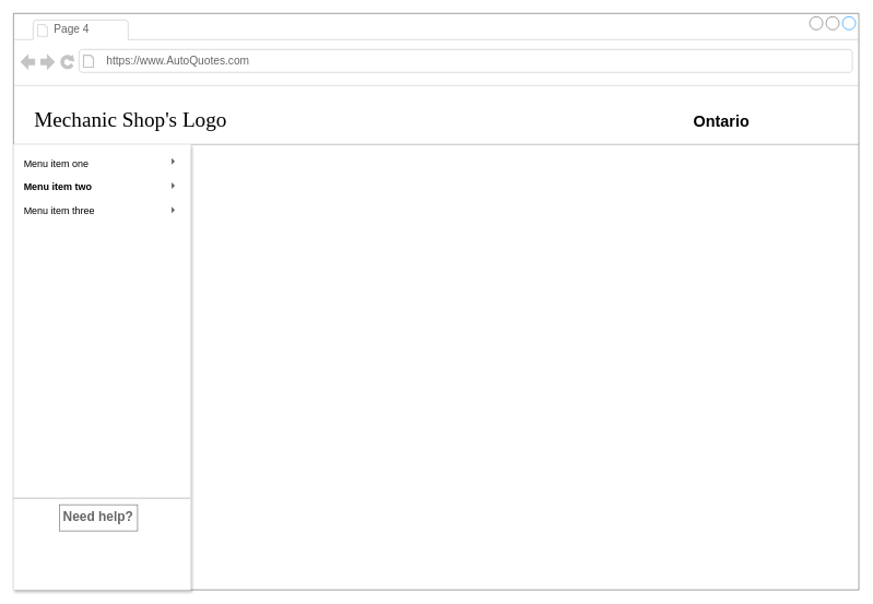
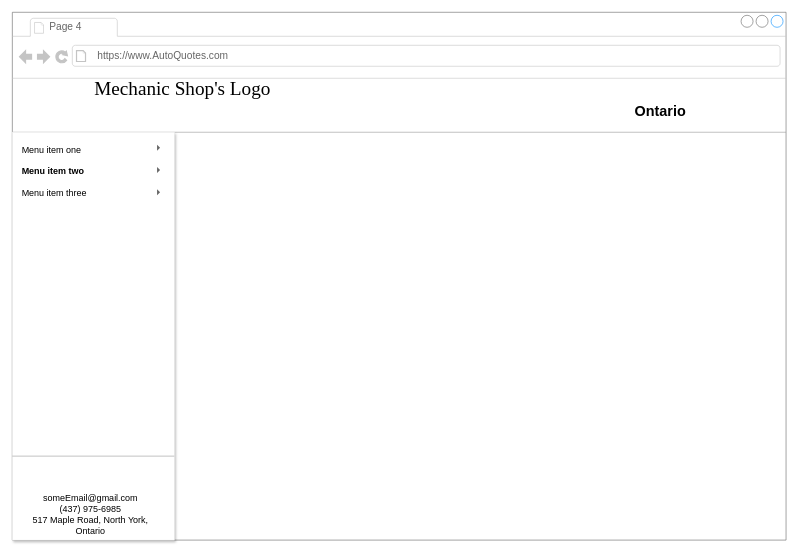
  <mxCell id="0" />
  <mxCell id="1" parent="0" />
  <mxCell id="2" value="" style="strokeWidth=1;shadow=0;dashed=0;align=left;html=1;shape=mxgraph.mockup.containers.browserWindow;rSize=0;strokeColor=#666666;mainText=,;recursiveResize=0;rounded=0;labelBackgroundColor=none;fontFamily=Verdana;fontSize=12" parent="1" vertex="1"><mxGeometry x="20" y="20" width="1290" height="880" as="geometry" /></mxCell>
  <mxCell id="3" value="Page 4" style="strokeWidth=1;shadow=0;dashed=0;align=center;html=1;shape=mxgraph.mockup.containers.anchor;fontSize=17;fontColor=#666666;align=left;" parent="2" vertex="1"><mxGeometry x="60" y="12" width="110" height="26" as="geometry" /></mxCell>
  <mxCell id="4" value="https://www.AutoQuotes.com" style="strokeWidth=1;shadow=0;dashed=0;align=center;html=1;shape=mxgraph.mockup.containers.anchor;rSize=0;fontSize=17;fontColor=#666666;align=left;" parent="2" vertex="1"><mxGeometry x="140" y="60" width="250" height="26" as="geometry" /></mxCell>
- <mxCell id="5" value="&lt;font style=&quot;font-size: 32px;&quot;&gt;Mechanic Shop's Logo&lt;/font&gt;" style="text;html=1;points=[];align=left;verticalAlign=top;spacingTop=-4;fontSize=30;fontFamily=Verdana" parent="2" vertex="1"><mxGeometry x="30" y="140" width="340" height="50" as="geometry" /></mxCell>
+ <mxCell id="5" value="&lt;font style=&quot;font-size: 32px;&quot;&gt;Mechanic Shop's Logo&lt;/font&gt;" style="text;html=1;points=[];align=left;verticalAlign=top;spacingTop=-4;fontSize=30;fontFamily=Verdana" parent="2" vertex="1"><mxGeometry x="135" y="105" width="340" height="50" as="geometry" /></mxCell>
  <mxCell id="6" value="" style="verticalLabelPosition=bottom;shadow=0;dashed=0;align=center;html=1;verticalAlign=top;strokeWidth=1;shape=mxgraph.mockup.markup.line;strokeColor=#999999;rounded=0;labelBackgroundColor=none;fillColor=#ffffff;fontFamily=Verdana;fontSize=12;fontColor=#000000;" parent="2" vertex="1"><mxGeometry y="190" width="1290" height="20" as="geometry" /></mxCell>
  <mxCell id="7" value="" style="shape=image;html=1;verticalAlign=top;verticalLabelPosition=bottom;labelBackgroundColor=#ffffff;imageAspect=0;aspect=fixed;image=https://cdn3.iconfinder.com/data/icons/essential-rounded/64/Rounded-31-128.png" parent="2" vertex="1"><mxGeometry x="1160" y="143" width="44" height="44" as="geometry" /></mxCell>
  <mxCell id="8" value="" style="shape=image;html=1;verticalAlign=top;verticalLabelPosition=bottom;labelBackgroundColor=#ffffff;imageAspect=0;aspect=fixed;image=https://cdn3.iconfinder.com/data/icons/user-interface-169/32/login-128.png" parent="2" vertex="1"><mxGeometry x="1210" y="142.5" width="45" height="45" as="geometry" /></mxCell>
  <mxCell id="9" value="Ontario" style="text;strokeColor=none;fillColor=none;html=1;fontSize=24;fontStyle=1;verticalAlign=middle;align=center;" parent="2" vertex="1"><mxGeometry x="1020" y="145" width="120" height="40" as="geometry" /></mxCell>
  <mxCell id="10" value="" style="perimeter=none;dashed=0;shape=rect;fillColor=#ffffff;strokeColor=#eeeeee;shadow=1;" parent="2" vertex="1"><mxGeometry y="200" width="270" height="680" as="geometry" /></mxCell>
  <mxCell id="11" value="Menu item one" style="text;verticalAlign=top;fontSize=15;spacing=16;resizeWidth=1;" parent="10" vertex="1"><mxGeometry width="268.312" height="42" relative="1" as="geometry" /></mxCell>
  <mxCell id="12" value="" style="perimeter=none;dashed=0;shape=mxgraph.gmdl.triangle;strokeColor=none;fillColor=#666666;direction=north;" parent="11" vertex="1"><mxGeometry x="1" y="0.5" width="5" height="10" relative="1" as="geometry"><mxPoint x="-27" as="offset" /></mxGeometry></mxCell>
  <mxCell id="13" value="Menu item two" style="text;verticalAlign=middle;fontSize=15;spacing=16;resizeWidth=1;fontStyle=1" parent="10" vertex="1"><mxGeometry width="268.312" height="42" relative="1" as="geometry"><mxPoint y="42" as="offset" /></mxGeometry></mxCell>
  <mxCell id="14" value="" style="perimeter=none;dashed=0;shape=mxgraph.gmdl.triangle;strokeColor=none;fillColor=#666666;direction=north;" parent="13" vertex="1"><mxGeometry x="1" y="0.5" width="5" height="10" relative="1" as="geometry"><mxPoint x="-27" y="-5" as="offset" /></mxGeometry></mxCell>
  <mxCell id="15" value="Menu item three" style="text;verticalAlign=bottom;fontSize=15;spacing=16;resizeWidth=1;" parent="10" vertex="1"><mxGeometry width="268.312" height="42" relative="1" as="geometry"><mxPoint y="84" as="offset" /></mxGeometry></mxCell>
  <mxCell id="16" value="" style="perimeter=none;dashed=0;shape=mxgraph.gmdl.triangle;strokeColor=none;fillColor=#666666;direction=north;" parent="15" vertex="1"><mxGeometry x="1" y="0.5" width="5" height="10" relative="1" as="geometry"><mxPoint x="-27" y="-10" as="offset" /></mxGeometry></mxCell>
- <mxCell id="17" value="&lt;h3&gt;Need help?&lt;/h3&gt;" style="strokeWidth=1;shadow=0;dashed=0;align=center;html=1;shape=mxgraph.mockup.text.textBox;fontColor=#666666;align=left;fontSize=17;spacingLeft=4;spacingTop=-3;strokeColor=#666666;mainText=" parent="10" vertex="1"><mxGeometry x="69.99" y="550" width="119.38" height="40" as="geometry" /></mxCell>
  <mxCell id="18" value="" style="verticalLabelPosition=bottom;shadow=0;dashed=0;align=center;html=1;verticalAlign=top;strokeWidth=1;shape=mxgraph.mockup.markup.line;strokeColor=#999999;rounded=0;labelBackgroundColor=none;fillColor=#ffffff;fontFamily=Verdana;fontSize=12;fontColor=#000000;" parent="10" vertex="1"><mxGeometry y="530" width="270" height="20" as="geometry" /></mxCell>
+ <mxCell id="19" value="&lt;div style=&quot;text-align: center;&quot;&gt;&lt;span style=&quot;font-size: 15px; background-color: initial;&quot;&gt;someEmail@gmail.com&lt;/span&gt;&lt;/div&gt;&lt;font style=&quot;font-size: 15px;&quot;&gt;&lt;div style=&quot;text-align: center;&quot;&gt;&lt;span style=&quot;background-color: initial;&quot;&gt;(437) 975-6985&lt;/span&gt;&lt;/div&gt;&lt;div style=&quot;text-align: center;&quot;&gt;&lt;span style=&quot;background-color: initial;&quot;&gt;517 Maple Road, North York, Ontario&lt;/span&gt;&lt;/div&gt;&lt;div style=&quot;text-align: center;&quot;&gt;&lt;br&gt;&lt;/div&gt;&lt;/font&gt;" style="text;spacingTop=-5;whiteSpace=wrap;html=1;align=left;fontSize=12;fontFamily=Helvetica;fillColor=none;strokeColor=none;" parent="10" vertex="1"><mxGeometry x="19.998" y="600" width="219.375" height="60" as="geometry" /></mxCell>
